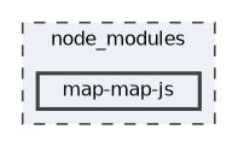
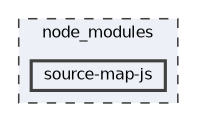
  digraph {
    compound=true
-   n1 [color=grey25 fillcolor="#edf0f7" fontname=Helvetica fontsize=10 height=0.2 label="map-map-js" shape=box style="filled,bold" width=0.4]
+   n1 [color=grey25 fillcolor="#edf0f7" fontname=Helvetica fontsize=10 height=0.2 label="source-map-js" shape=box style="filled,bold" width=0.4]
    subgraph cluster_1 {
      bgcolor="#edf0f7"
      fontname=Helvetica
      fontsize=10
      label=node_modules
      pencolor=grey25
      style="filled,dashed"
      n1
    }
  }
